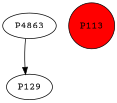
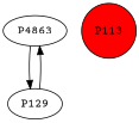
  digraph {
    fontname="Courier Prime"
    node [fontname="Courier Prime"]
    edge [fontname="Courier Prime"]
    P4863
    P129
    P113 [fillcolor=red shape=circle style=filled]
    P4863 -> P129
+   P129 -> P4863
  }
